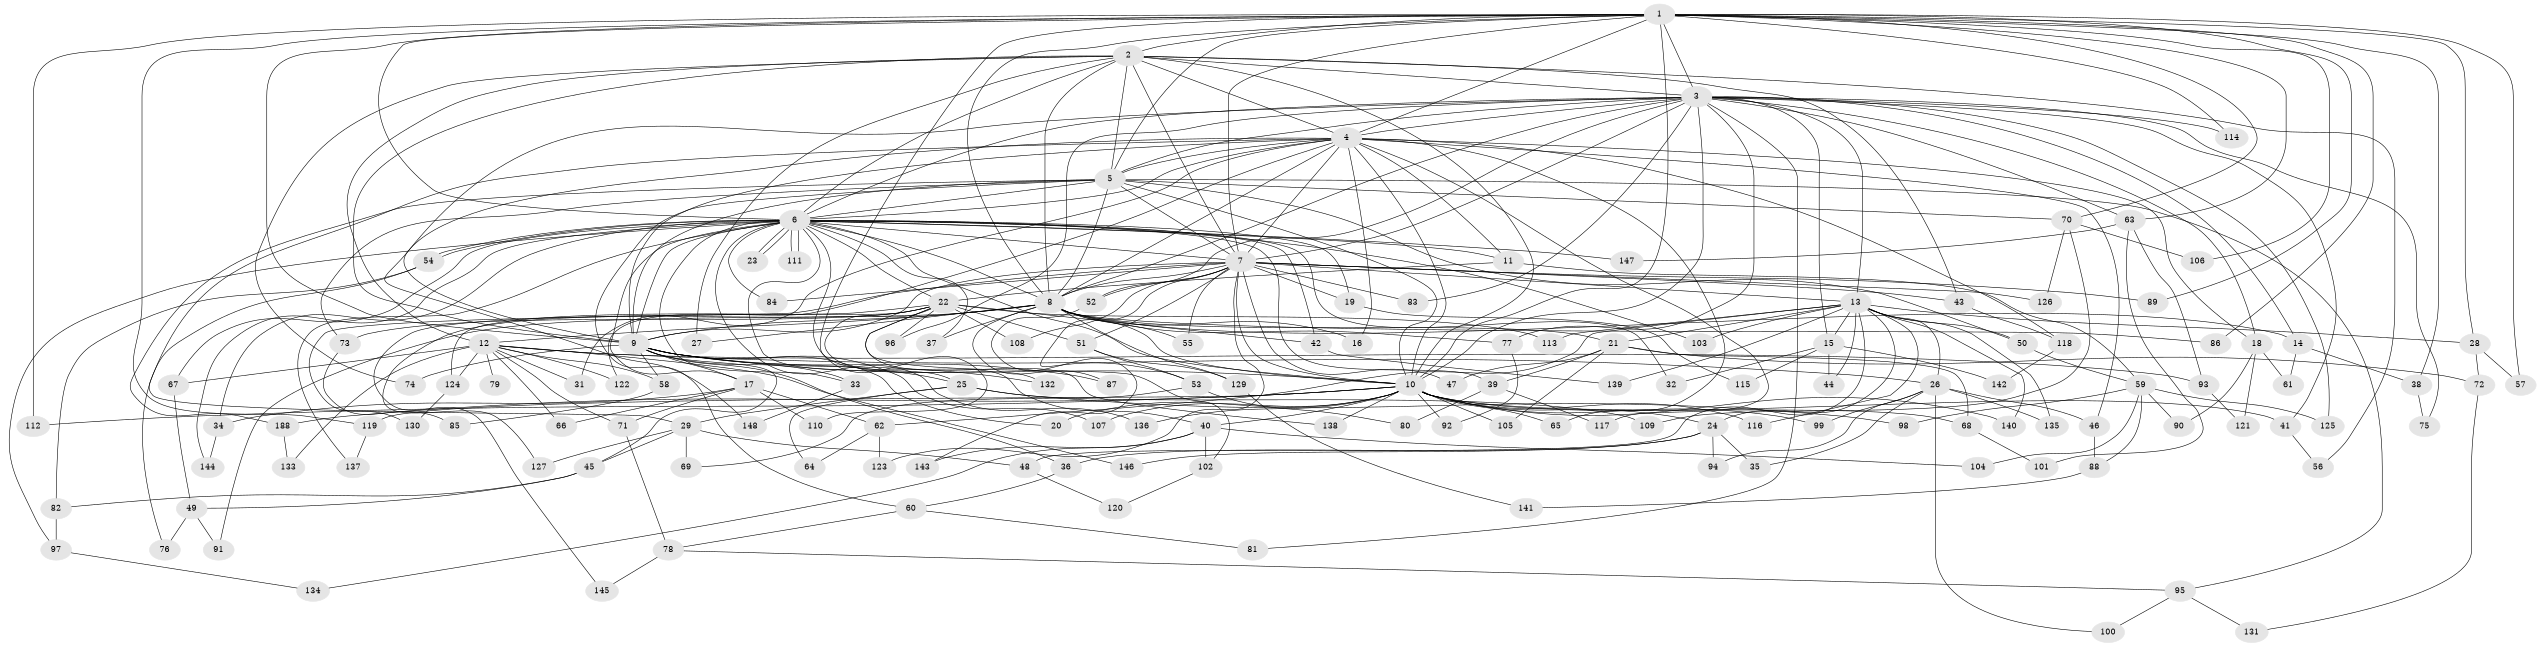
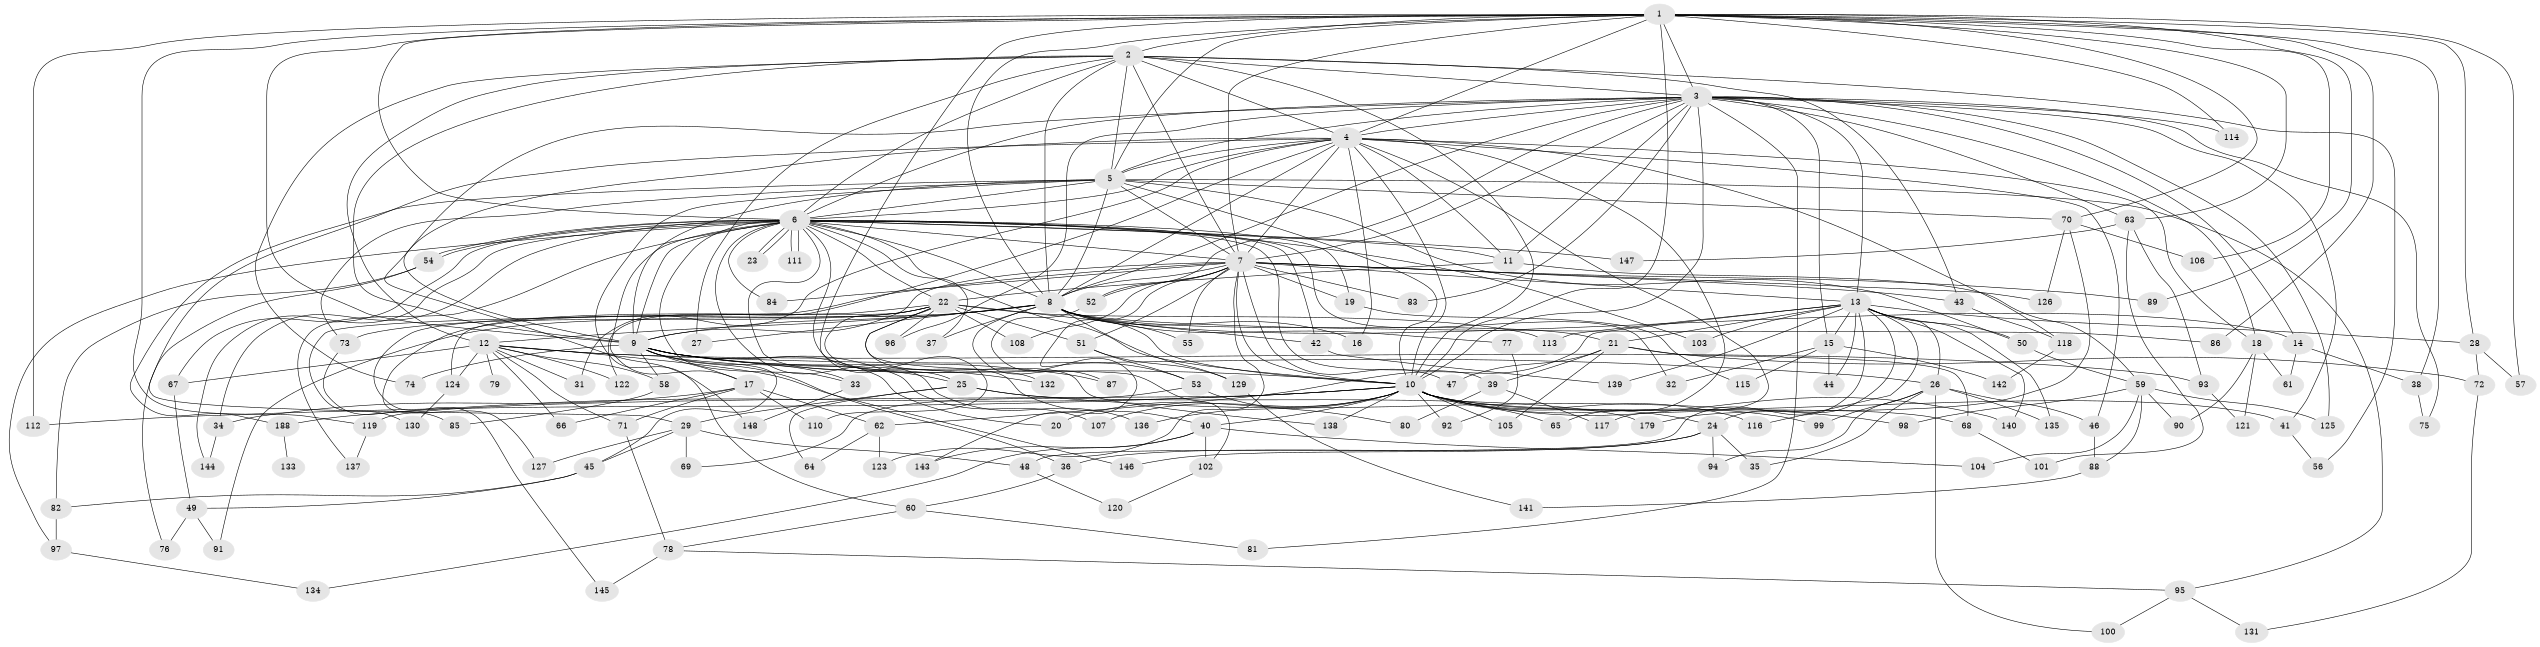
  graph {
    node [color=gray90 style=filled]
    1
    2
    3
    4
    5
    6
    7
    8
    9
    10
    28
    38
    57
    63
    70
    86
    89
    106
    110
    112
    114
    119
    12
    27
    43
    56
    74
    13
    14
    15
    18
    41
    52
    75
    77
    81
    83
    96
    125
    11
    16
    29
    31
    46
    65
    117
    118
    122
    148
    50
    60
    73
    95
    n54 [label=188]
    17
    19
    22
    23
    25
    32
    33
    34
    37
    39
    40
    42
    54
    67
    84
    97
    103
    111
    136
    137
    144
    147
    47
    51
    53
    55
    108
    123
    126
    130
    21
    87
    91
    129
    20
    36
    45
    58
    107
    132
    24
    68
    92
    99
    105
    116
    138
    140
    72
    93
    101
-   109
+   109 [label=179]
    26
    66
    71
    79
    124
    133
    146
    44
    48
    62
    113
    135
    139
    61
    115
    142
    90
    121
    143
    59
    127
    69
    88
    78
    85
    100
    131
    102
    145
    64
    98
    80
    104
    134
    82
    76
    49
    141
    35
    94
    120
    1 -- 2
    1 -- 3
    1 -- 4
    1 -- 5
    1 -- 6
    1 -- 7
    1 -- 8
    1 -- 9
    1 -- 10
    1 -- 28
    1 -- 38
    1 -- 57
    1 -- 63
    1 -- 70
    1 -- 86
    1 -- 89
    1 -- 106
    1 -- 110
    1 -- 112
    1 -- 114
    1 -- 119
    2 -- 3
    2 -- 4
    2 -- 5
    2 -- 6
    2 -- 7
    2 -- 8
    2 -- 9
    2 -- 10
    2 -- 12
    2 -- 27
    2 -- 43
    2 -- 56
    2 -- 74
    3 -- 4
    3 -- 5
    3 -- 6
    3 -- 7
    3 -- 8
    3 -- 9
    3 -- 10
    3 -- 63
    3 -- 114
    3 -- 13
    3 -- 14
    3 -- 15
    3 -- 18
    3 -- 41
    3 -- 52
    3 -- 75
-   3 -- 77
+   3 -- 11
    3 -- 81
    3 -- 83
    3 -- 96
    3 -- 125
    4 -- 5
    4 -- 6
    4 -- 7
    4 -- 8
-   4 -- 9
    4 -- 10
    4 -- 18
    4 -- 11
    4 -- 16
    4 -- 29
    4 -- 31
    4 -- 46
    4 -- 65
    4 -- 117
    4 -- 118
    4 -- 122
    4 -- 148
    5 -- 6
    5 -- 7
    5 -- 8
    5 -- 9
    5 -- 10
    5 -- 70
    5 -- 50
    5 -- 60
    5 -- 73
    5 -- 95
    5 -- n54
    6 -- 7
    6 -- 8
    6 -- 9
    6 -- 10
    6 -- 11
    6 -- 17
    6 -- 19
    6 -- 22
    6 -- 23
    6 -- 23
    6 -- 25
    6 -- 32
    6 -- 33
    6 -- 34
    6 -- 37
    6 -- 39
    6 -- 40
    6 -- 42
    6 -- 54
    6 -- 54
    6 -- 67
    6 -- 84
    6 -- 97
    6 -- 103
    6 -- 111
    6 -- 111
    6 -- 136
    6 -- 137
    6 -- 144
    6 -- 147
    7 -- 8
    7 -- 9
    7 -- 10
    7 -- 89
    7 -- 43
    7 -- 13
    7 -- 52
    7 -- 83
    7 -- 19
    7 -- 84
    7 -- 47
    7 -- 51
    7 -- 53
    7 -- 55
    7 -- 108
    7 -- 123
    7 -- 126
    7 -- 130
    8 -- 9
    8 -- 10
    8 -- 86
    8 -- 12
    8 -- 27
    8 -- 14
    8 -- 77
    8 -- 16
    8 -- 37
    8 -- 55
    8 -- 21
    8 -- 87
    8 -- 91
    8 -- 129
    9 -- 10
    9 -- 74
    9 -- 17
    9 -- 25
    9 -- 33
    9 -- 87
    9 -- 20
    9 -- 36
    9 -- 45
    9 -- 58
    9 -- 107
    9 -- 132
    10 -- 112
    10 -- 119
    10 -- 41
    10 -- 65
    10 -- n54
    10 -- 40
    10 -- 136
    10 -- 20
    10 -- 107
    10 -- 24
    10 -- 68
    10 -- 92
    10 -- 99
    10 -- 105
    10 -- 116
    10 -- 138
    10 -- 140
    28 -- 57
    28 -- 72
    38 -- 75
    63 -- 147
    63 -- 93
    63 -- 101
    70 -- 106
    70 -- 126
    70 -- 109
    119 -- 137
    12 -- 31
    12 -- 122
    12 -- 67
    12 -- 58
    12 -- 93
    12 -- 26
    12 -- 66
    12 -- 71
    12 -- 79
    12 -- 124
-   12 -- 133
    12 -- 146
    43 -- 118
    13 -- 28
    13 -- 15
    13 -- 50
    13 -- 103
    13 -- 21
    13 -- 24
    13 -- 116
    13 -- 140
    13 -- 26
    13 -- 44
    13 -- 48
    13 -- 62
    13 -- 113
    13 -- 135
    13 -- 139
    14 -- 38
    14 -- 61
    15 -- 32
    15 -- 44
    15 -- 115
    15 -- 142
    18 -- 61
    18 -- 90
    18 -- 121
    41 -- 56
    52 -- 143
    77 -- 92
    11 -- 22
    11 -- 59
    29 -- 45
    29 -- 48
    29 -- 127
    29 -- 69
    46 -- 88
    118 -- 142
    50 -- 59
    60 -- 81
    60 -- 78
    73 -- 85
    95 -- 100
    95 -- 131
    n54 -- 133
    17 -- 110
    17 -- 34
    17 -- 66
    17 -- 71
    17 -- 62
    19 -- 115
    22 -- 96
    22 -- 73
    22 -- 42
    22 -- 51
    22 -- 108
    22 -- 132
    22 -- 138
    22 -- 124
    22 -- 113
    22 -- 127
    22 -- 102
    22 -- 145
    25 -- 29
    25 -- 109
    25 -- 64
    25 -- 98
    33 -- 148
    34 -- 144
    39 -- 117
    39 -- 80
    40 -- 143
    40 -- 102
    40 -- 104
    40 -- 134
    42 -- 139
    54 -- 82
    54 -- 76
    67 -- 49
    97 -- 134
    51 -- 53
    51 -- 129
    53 -- 69
    53 -- 80
    21 -- 39
    21 -- 47
    21 -- 68
    21 -- 105
    21 -- 72
    129 -- 141
    36 -- 60
    45 -- 82
    45 -- 49
    58 -- 85
    24 -- 36
    24 -- 146
    24 -- 35
    24 -- 94
    68 -- 101
    72 -- 131
    93 -- 121
    26 -- 46
    26 -- 99
    26 -- 135
    26 -- 100
    26 -- 35
    26 -- 94
    71 -- 78
    124 -- 130
    48 -- 120
    62 -- 123
    62 -- 64
    59 -- 125
    59 -- 90
    59 -- 88
    59 -- 98
    59 -- 104
    88 -- 141
    78 -- 95
    78 -- 145
    102 -- 120
    82 -- 97
    49 -- 91
    49 -- 76
  }
